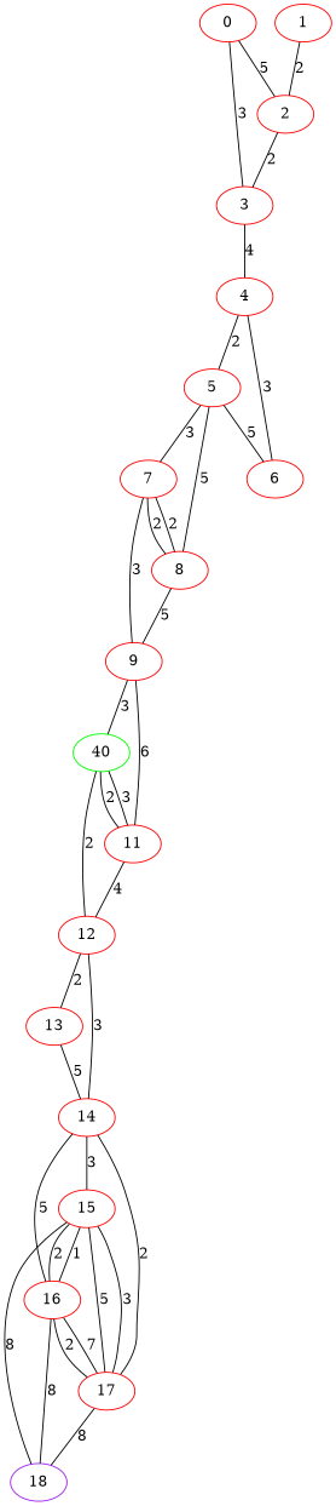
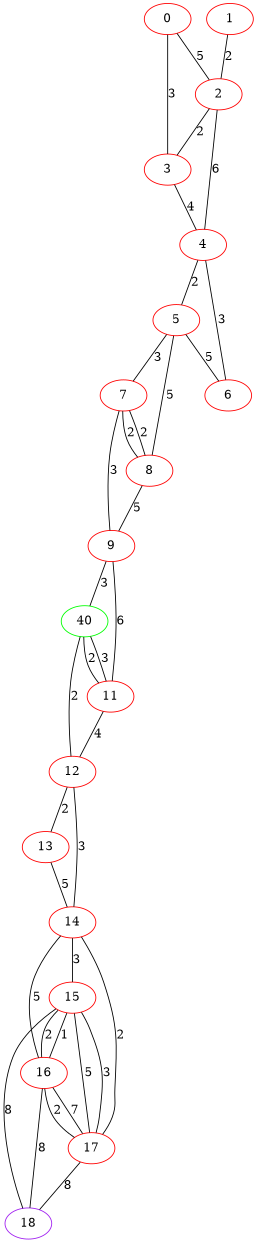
  graph {
    node [color=red weight=1]
    0
    2
    3
    1
    4
    5
    6
    7
    8
    9
    n11 [color=green label=40 weight=2]
    11
    12
    13
    14
    15
    16
    17
    18 [color=purple weight=4]
    0 -- 2 [label=5]
    0 -- 3 [label=3]
    2 -- 3 [label=2]
+   2 -- 4 [label=6]
    3 -- 4 [label=4]
    1 -- 2 [label=2]
    4 -- 5 [label=2]
    4 -- 6 [label=3]
    5 -- 6 [label=5]
    5 -- 7 [label=3]
    5 -- 8 [label=5]
    7 -- 8 [label=2]
    7 -- 8 [label=2]
    7 -- 9 [label=3]
    8 -- 9 [label=5]
    9 -- n11 [label=3]
    9 -- 11 [label=6]
    n11 -- 11 [label=2]
    n11 -- 11 [label=3]
    n11 -- 12 [label=2]
    11 -- 12 [label=4]
    12 -- 13 [label=2]
    12 -- 14 [label=3]
    13 -- 14 [label=5]
    14 -- 15 [label=3]
    14 -- 16 [label=5]
    14 -- 17 [label=2]
    15 -- 16 [label=2]
    15 -- 16 [label=1]
    15 -- 17 [label=5]
    15 -- 17 [label=3]
    15 -- 18 [label=8]
    16 -- 17 [label=7]
    16 -- 17 [label=2]
    16 -- 18 [label=8]
    17 -- 18 [label=8]
  }
